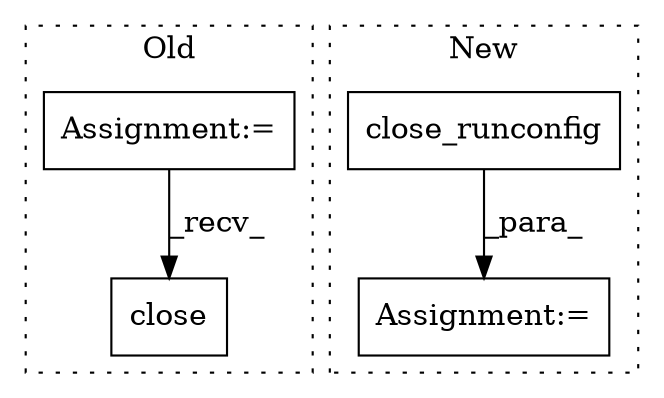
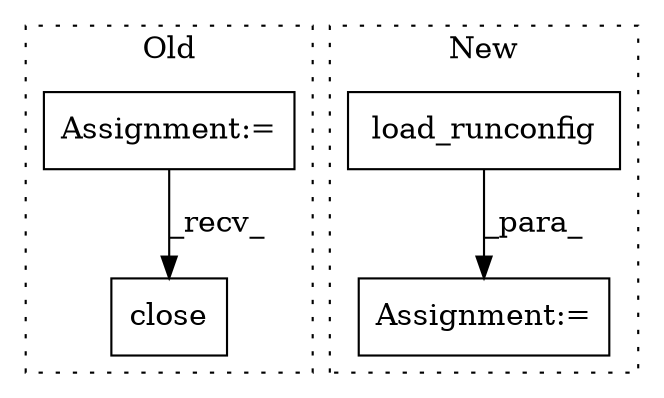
  digraph {
    node [a=32 shape=box]
    n1 [l=7 label=close s=8130]
    n2 [a=7 l=6 label="Assignment:=" s=6562]
-   n3 [l=16 label=close_runconfig s=7351]
+   n3 [l=16 label=load_runconfig s=7351]
    n4 [a=7 l=1 label="Assignment:=" s=7350]
    subgraph cluster_1 {
      label=Old
      style=dotted
      n1
      n2
    }
    subgraph cluster_2 {
      label=New
      style=dotted
      n3
      n4
    }
    n2 -> n1 [label=_recv_]
    n3 -> n4 [label=_para_]
  }
